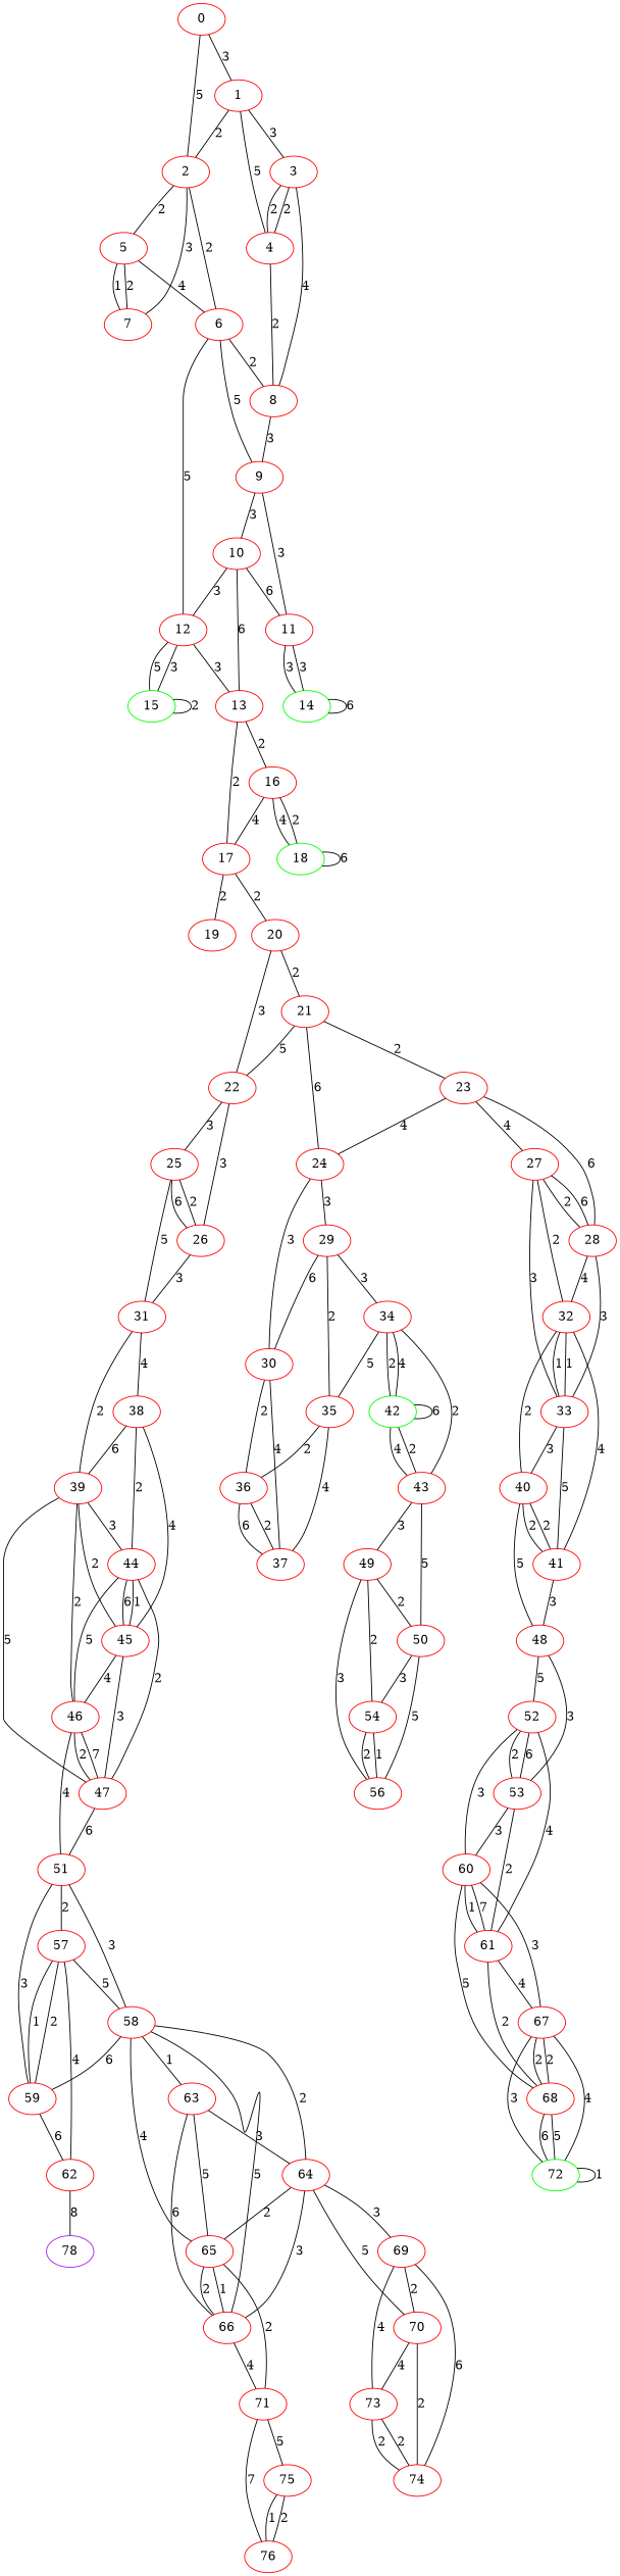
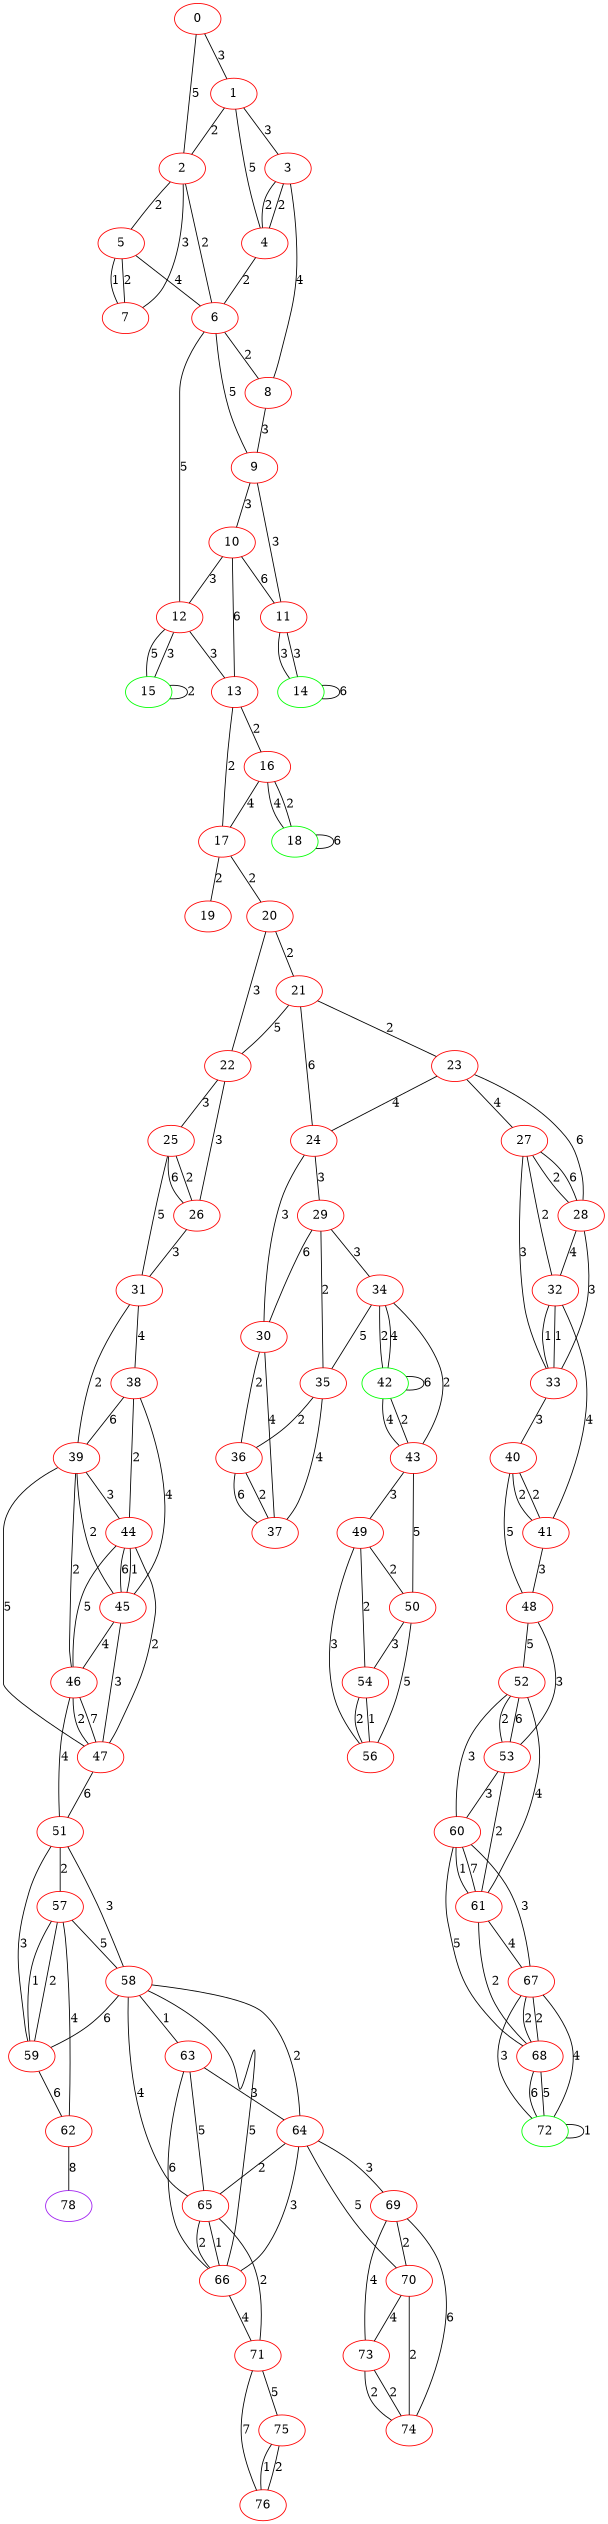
  graph {
    node [color=red weight=1]
    0
    1
    2
    3
    4
    5
    6
    7
    8
    9
    12
    10
    11
    13
    14 [color=green weight=2]
    15 [color=green weight=2]
    16
    17
    18 [color=green weight=2]
    19
    20
    21
    22
    23
    24
    25
    26
    27
    28
    29
    30
    31
    32
    33
    34
    35
    36
    37
    38
    39
    40
    41
    42 [color=green weight=2]
    43
    44
    45
    46
    47
    48
    49
    50
    51
    52
    53
    54
    56
    57
    58
    59
    60
    61
    62
    63
    64
    65
    66
    67
    68
    78 [color=purple weight=4]
    69
    70
    71
    72 [color=green weight=2]
    73
    74
    75
    76
    0 -- 1 [label=3]
    0 -- 2 [label=5]
    1 -- 2 [label=2]
    1 -- 3 [label=3]
    1 -- 4 [label=5]
    2 -- 5 [label=2]
    2 -- 6 [label=2]
    2 -- 7 [label=3]
    3 -- 4 [label=2]
    3 -- 4 [label=2]
    3 -- 8 [label=4]
-   4 -- 8 [label=2]
+   4 -- 6 [label=2]
    5 -- 6 [label=4]
    5 -- 7 [label=2]
    5 -- 7 [label=1]
    6 -- 8 [label=2]
    6 -- 9 [label=5]
    6 -- 12 [label=5]
    8 -- 9 [label=3]
    9 -- 10 [label=3]
    9 -- 11 [label=3]
    12 -- 13 [label=3]
    12 -- 15 [label=3]
    12 -- 15 [label=5]
    10 -- 12 [label=3]
    10 -- 11 [label=6]
    10 -- 13 [label=6]
    11 -- 14 [label=3]
    11 -- 14 [label=3]
    13 -- 16 [label=2]
    13 -- 17 [label=2]
    14 -- 14 [label=6]
    15 -- 15 [label=2]
    16 -- 17 [label=4]
    16 -- 18 [label=4]
    16 -- 18 [label=2]
    17 -- 19 [label=2]
    17 -- 20 [label=2]
    18 -- 18 [label=6]
    20 -- 21 [label=2]
    20 -- 22 [label=3]
    21 -- 22 [label=5]
    21 -- 23 [label=2]
    21 -- 24 [label=6]
    22 -- 25 [label=3]
    22 -- 26 [label=3]
    23 -- 24 [label=4]
    23 -- 27 [label=4]
    23 -- 28 [label=6]
    24 -- 29 [label=3]
    24 -- 30 [label=3]
    25 -- 26 [label=2]
    25 -- 26 [label=6]
    25 -- 31 [label=5]
    26 -- 31 [label=3]
    27 -- 28 [label=6]
    27 -- 28 [label=2]
    27 -- 32 [label=2]
    27 -- 33 [label=3]
    28 -- 32 [label=4]
    28 -- 33 [label=3]
    29 -- 30 [label=6]
    29 -- 34 [label=3]
    29 -- 35 [label=2]
    30 -- 36 [label=2]
    30 -- 37 [label=4]
    31 -- 38 [label=4]
    31 -- 39 [label=2]
    32 -- 33 [label=1]
    32 -- 33 [label=1]
-   32 -- 40 [label=2]
    32 -- 41 [label=4]
    33 -- 40 [label=3]
-   33 -- 41 [label=5]
    34 -- 35 [label=5]
    34 -- 42 [label=2]
    34 -- 42 [label=4]
    34 -- 43 [label=2]
    35 -- 36 [label=2]
    35 -- 37 [label=4]
    36 -- 37 [label=6]
    36 -- 37 [label=2]
    38 -- 39 [label=6]
    38 -- 44 [label=2]
    38 -- 45 [label=4]
    39 -- 44 [label=3]
    39 -- 45 [label=2]
    39 -- 46 [label=2]
    39 -- 47 [label=5]
    40 -- 41 [label=2]
    40 -- 41 [label=2]
    40 -- 48 [label=5]
    41 -- 48 [label=3]
    42 -- 42 [label=6]
    42 -- 43 [label=4]
    42 -- 43 [label=2]
    43 -- 49 [label=3]
    43 -- 50 [label=5]
    44 -- 45 [label=6]
    44 -- 45 [label=1]
    44 -- 46 [label=5]
    44 -- 47 [label=2]
    45 -- 46 [label=4]
    45 -- 47 [label=3]
    46 -- 47 [label=2]
    46 -- 47 [label=7]
    46 -- 51 [label=4]
    47 -- 51 [label=6]
    48 -- 52 [label=5]
    48 -- 53 [label=3]
    49 -- 50 [label=2]
    49 -- 54 [label=2]
    49 -- 56 [label=3]
    50 -- 54 [label=3]
    50 -- 56 [label=5]
    51 -- 57 [label=2]
    51 -- 58 [label=3]
    51 -- 59 [label=3]
    52 -- 53 [label=6]
    52 -- 53 [label=2]
    52 -- 60 [label=3]
    52 -- 61 [label=4]
    53 -- 60 [label=3]
    53 -- 61 [label=2]
    54 -- 56 [label=1]
    54 -- 56 [label=2]
    57 -- 58 [label=5]
    57 -- 59 [label=2]
    57 -- 59 [label=1]
    57 -- 62 [label=4]
    58 -- 59 [label=6]
    58 -- 63 [label=1]
    58 -- 64 [label=2]
    58 -- 65 [label=4]
    58 -- 66 [label=5]
    59 -- 62 [label=6]
    60 -- 61 [label=1]
    60 -- 61 [label=7]
    60 -- 67 [label=3]
    60 -- 68 [label=5]
    61 -- 67 [label=4]
    61 -- 68 [label=2]
    62 -- 78 [label=8]
    63 -- 64 [label=3]
    63 -- 65 [label=5]
    63 -- 66 [label=6]
    64 -- 65 [label=2]
    64 -- 66 [label=3]
    64 -- 69 [label=3]
    64 -- 70 [label=5]
    65 -- 66 [label=2]
    65 -- 66 [label=1]
    65 -- 71 [label=2]
    66 -- 71 [label=4]
    67 -- 68 [label=2]
    67 -- 68 [label=2]
    67 -- 72 [label=3]
    67 -- 72 [label=4]
    68 -- 72 [label=5]
    68 -- 72 [label=6]
    69 -- 70 [label=2]
    69 -- 73 [label=4]
    69 -- 74 [label=6]
    70 -- 73 [label=4]
    70 -- 74 [label=2]
    71 -- 75 [label=5]
    71 -- 76 [label=7]
    72 -- 72 [label=1]
    73 -- 74 [label=2]
    73 -- 74 [label=2]
    75 -- 76 [label=2]
    75 -- 76 [label=1]
  }
